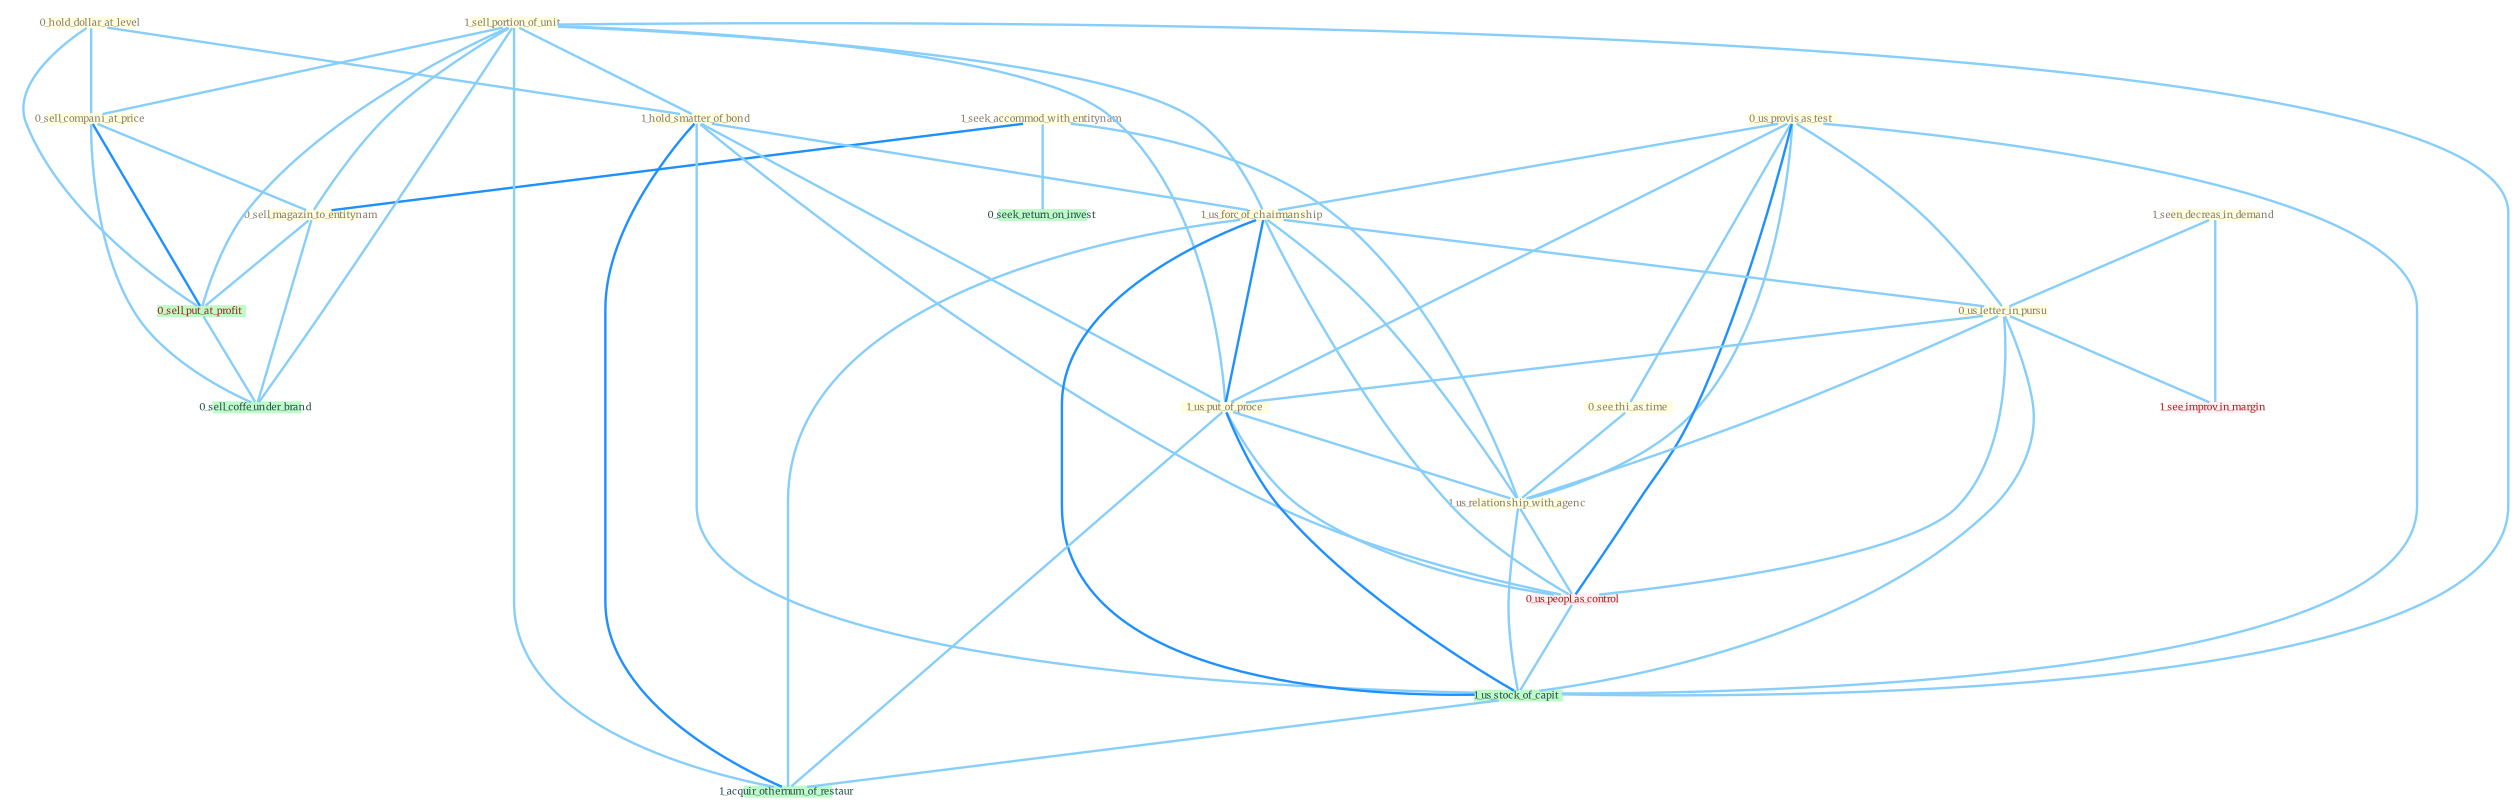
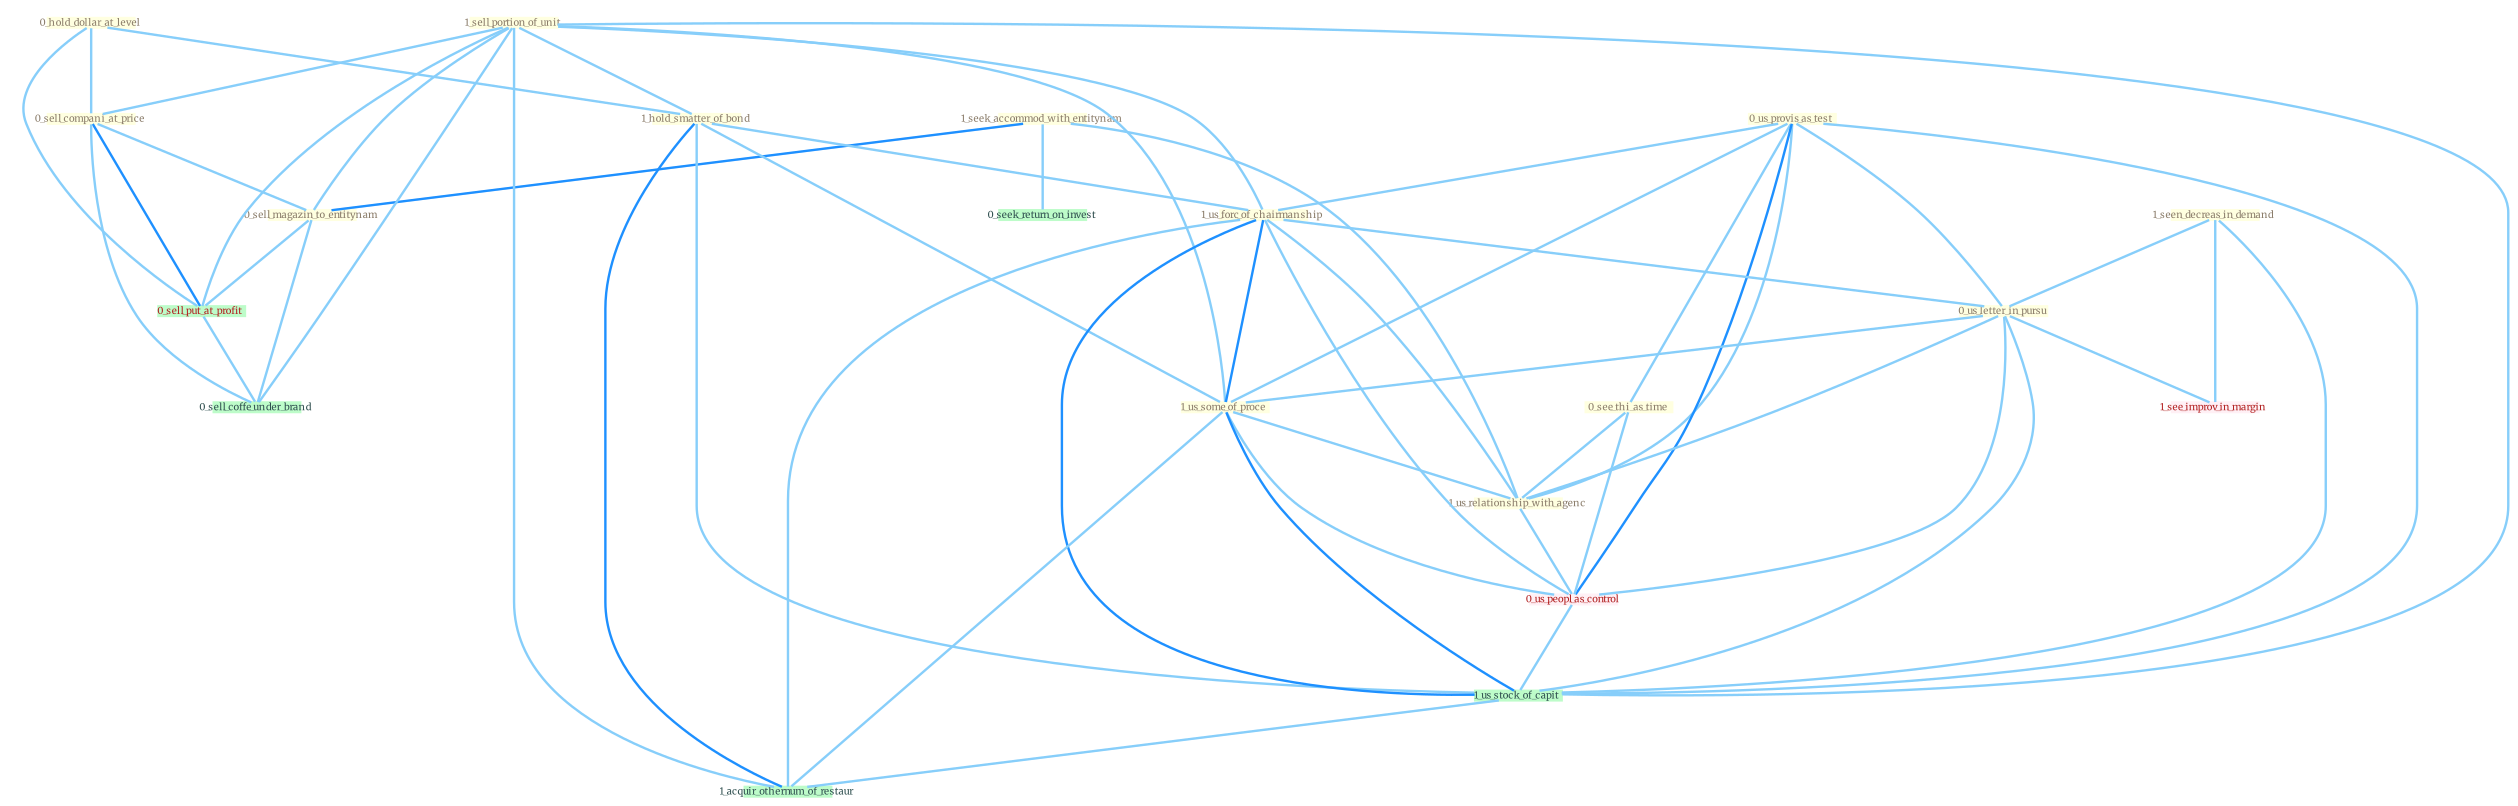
  graph {
    fontname=Merriweather
    node [color="#ffffe0" fixedsize=true fontcolor="#8b7d6b" fontname=Merriweather fontsize=4 shape=polygon style=filled]
    edge [color="#87cefa" fontname=Merriweather w=1]
    "1_seek_accommod_with_entitynam " [height=.06 width=.5]
    "1_sell_portion_of_unit " [height=.06 width=.5]
    "1_seen_decreas_in_demand " [height=.06 width=.5]
    "0_hold_dollar_at_level " [height=.06 width=.5]
    "0_sell_compani_at_price " [height=.06 width=.5]
    "0_us_provis_as_test " [height=.06 width=.5]
    "1_hold_smatter_of_bond " [height=.06 width=.5]
    "1_us_forc_of_chairmanship " [height=.06 width=.5]
    "0_see_thi_as_time " [height=.06 width=.5]
    "0_us_letter_in_pursu " [height=.06 width=.5]
-   "1_us_some_of_proce " [height=.06 width=.5 label="1_us_put_of_proce"]
+   "1_us_some_of_proce " [height=.06 width=.5]
    "1_us_relationship_with_agenc " [height=.06 width=.5]
    "0_sell_magazin_to_entitynam " [height=.06 width=.5]
    "0_us_peopl_as_control " [color="#fff0f5" fontcolor="#b22222" height=.06 width=.5]
    "1_see_improv_in_margin " [color="#fff0f5" fontcolor="#b22222" height=.06 width=.5]
    "0_seek_return_on_invest " [color="#BDFCC9" fontcolor="#2f4f4f" height=.06 width=.5]
    "0_sell_put_at_profit " [color="#BDFCC9" fontcolor="#b22222" height=.06 width=.5]
    "1_us_stock_of_capit " [color="#BDFCC9" fontcolor="#2f4f4f" height=.06 width=.5]
    "0_sell_coffe_under_brand " [color="#BDFCC9" fontcolor="#2f4f4f" height=.06 width=.5]
    "1_acquir_othernum_of_restaur " [color="#BDFCC9" fontcolor="#2f4f4f" height=.06 width=.5]
    subgraph sub_1 {
      "1_seek_accommod_with_entitynam "
      "1_sell_portion_of_unit "
      "1_seen_decreas_in_demand "
      "0_hold_dollar_at_level "
      "0_sell_compani_at_price "
      "0_us_provis_as_test "
      "1_hold_smatter_of_bond "
      "1_us_forc_of_chairmanship "
      "0_see_thi_as_time "
      "0_us_letter_in_pursu "
      "1_us_some_of_proce "
      "1_us_relationship_with_agenc "
      "0_sell_magazin_to_entitynam "
    }
    subgraph sub_2 {
      "0_us_peopl_as_control "
      "1_see_improv_in_margin "
    }
    "1_seek_accommod_with_entitynam " -- "1_us_relationship_with_agenc "
    "1_seek_accommod_with_entitynam " -- "0_sell_magazin_to_entitynam " [color="#1e90ff"]
    "1_seek_accommod_with_entitynam " -- "0_seek_return_on_invest "
    "1_sell_portion_of_unit " -- "0_sell_compani_at_price "
    "1_sell_portion_of_unit " -- "1_hold_smatter_of_bond "
    "1_sell_portion_of_unit " -- "1_us_forc_of_chairmanship "
    "1_sell_portion_of_unit " -- "1_us_some_of_proce "
    "1_sell_portion_of_unit " -- "0_sell_magazin_to_entitynam "
    "1_sell_portion_of_unit " -- "0_sell_put_at_profit "
    "1_sell_portion_of_unit " -- "1_us_stock_of_capit "
    "1_sell_portion_of_unit " -- "0_sell_coffe_under_brand "
    "1_sell_portion_of_unit " -- "1_acquir_othernum_of_restaur "
    "1_seen_decreas_in_demand " -- "0_us_letter_in_pursu "
    "1_seen_decreas_in_demand " -- "1_see_improv_in_margin "
    "0_hold_dollar_at_level " -- "0_sell_compani_at_price "
    "0_hold_dollar_at_level " -- "1_hold_smatter_of_bond "
    "0_hold_dollar_at_level " -- "0_sell_put_at_profit "
    "0_sell_compani_at_price " -- "0_sell_magazin_to_entitynam "
    "0_sell_compani_at_price " -- "0_sell_put_at_profit " [color="#1e90ff" w=2]
    "0_sell_compani_at_price " -- "0_sell_coffe_under_brand "
    "0_us_provis_as_test " -- "1_us_forc_of_chairmanship "
    "0_us_provis_as_test " -- "0_see_thi_as_time "
    "0_us_provis_as_test " -- "0_us_letter_in_pursu "
    "0_us_provis_as_test " -- "1_us_some_of_proce "
    "0_us_provis_as_test " -- "1_us_relationship_with_agenc "
    "0_us_provis_as_test " -- "0_us_peopl_as_control " [color="#1e90ff" w=2]
    "0_us_provis_as_test " -- "1_us_stock_of_capit "
    "1_hold_smatter_of_bond " -- "1_us_forc_of_chairmanship "
    "1_hold_smatter_of_bond " -- "1_us_some_of_proce "
    "1_hold_smatter_of_bond " -- "1_us_stock_of_capit "
    "1_hold_smatter_of_bond " -- "1_acquir_othernum_of_restaur " [color="#1e90ff"]
    "1_us_forc_of_chairmanship " -- "0_us_letter_in_pursu "
    "1_us_forc_of_chairmanship " -- "1_us_some_of_proce " [color="#1e90ff" w=2]
    "1_us_forc_of_chairmanship " -- "1_us_relationship_with_agenc "
    "1_us_forc_of_chairmanship " -- "0_us_peopl_as_control "
    "1_us_forc_of_chairmanship " -- "1_us_stock_of_capit " [color="#1e90ff" w=2]
    "1_us_forc_of_chairmanship " -- "1_acquir_othernum_of_restaur "
    "0_see_thi_as_time " -- "1_us_relationship_with_agenc "
-   "1_hold_smatter_of_bond " -- "0_us_peopl_as_control "
+   "0_see_thi_as_time " -- "0_us_peopl_as_control "
    "0_us_letter_in_pursu " -- "1_us_some_of_proce "
    "0_us_letter_in_pursu " -- "1_us_relationship_with_agenc "
    "0_us_letter_in_pursu " -- "0_us_peopl_as_control "
    "0_us_letter_in_pursu " -- "1_see_improv_in_margin "
    "0_us_letter_in_pursu " -- "1_us_stock_of_capit "
    "1_us_some_of_proce " -- "1_us_relationship_with_agenc "
    "1_us_some_of_proce " -- "0_us_peopl_as_control "
    "1_us_some_of_proce " -- "1_us_stock_of_capit " [color="#1e90ff" w=2]
    "1_us_some_of_proce " -- "1_acquir_othernum_of_restaur "
    "1_us_relationship_with_agenc " -- "0_us_peopl_as_control "
-   "1_us_relationship_with_agenc " -- "1_us_stock_of_capit "
+   "1_seen_decreas_in_demand " -- "1_us_stock_of_capit "
    "0_sell_magazin_to_entitynam " -- "0_sell_put_at_profit "
    "0_sell_magazin_to_entitynam " -- "0_sell_coffe_under_brand "
    "0_us_peopl_as_control " -- "1_us_stock_of_capit "
    "0_sell_put_at_profit " -- "0_sell_coffe_under_brand "
    "1_us_stock_of_capit " -- "1_acquir_othernum_of_restaur "
  }
